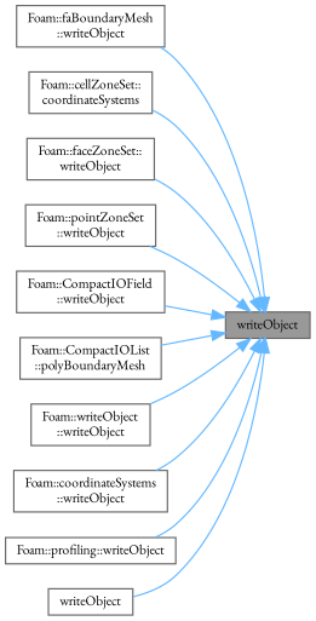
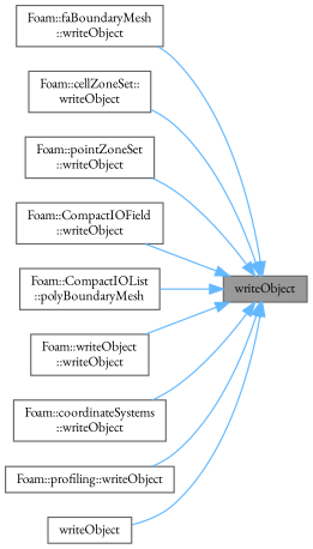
  digraph {
    fontname="EB Garamond"
    rankdir=RL
    node [color=grey40 fillcolor=white fontname="EB Garamond" fontsize=10 shape=box style=filled]
    edge [color=steelblue1 dir=back fontname="EB Garamond" fontsize=10 labelfontname=Helvetica labelfontsize=10 style=solid]
    n1 [color=gray40 fillcolor=grey60 fontcolor=black height=0.2 label=writeObject width=0.4]
    n2 [height=0.2 label="Foam::faBoundaryMesh\l::writeObject" width=0.4]
-   n3 [height=0.2 label="Foam::cellZoneSet::\lcoordinateSystems" width=0.4]
-   n4 [height=0.2 label="Foam::faceZoneSet::\lwriteObject" width=0.4]
+   n3 [height=0.2 label="Foam::cellZoneSet::\lwriteObject" width=0.4]
    n5 [height=0.2 label="Foam::pointZoneSet\l::writeObject" width=0.4]
    n6 [height=0.2 label="Foam::CompactIOField\l::writeObject" width=0.4]
    n7 [height=0.2 label="Foam::CompactIOList\l::polyBoundaryMesh" width=0.4]
    n8 [height=0.2 label="Foam::writeObject\l::writeObject" width=0.4]
    n9 [height=0.2 label="Foam::coordinateSystems\l::writeObject" width=0.4]
    n10 [height=0.2 label="Foam::profiling::writeObject" width=0.4]
    n11 [height=0.2 label=writeObject width=0.4]
    n1 -> n2
    n1 -> n3
-   n1 -> n4
    n1 -> n5
    n1 -> n6
    n1 -> n7
    n1 -> n8
    n1 -> n9
    n1 -> n10
    n1 -> n11
  }
